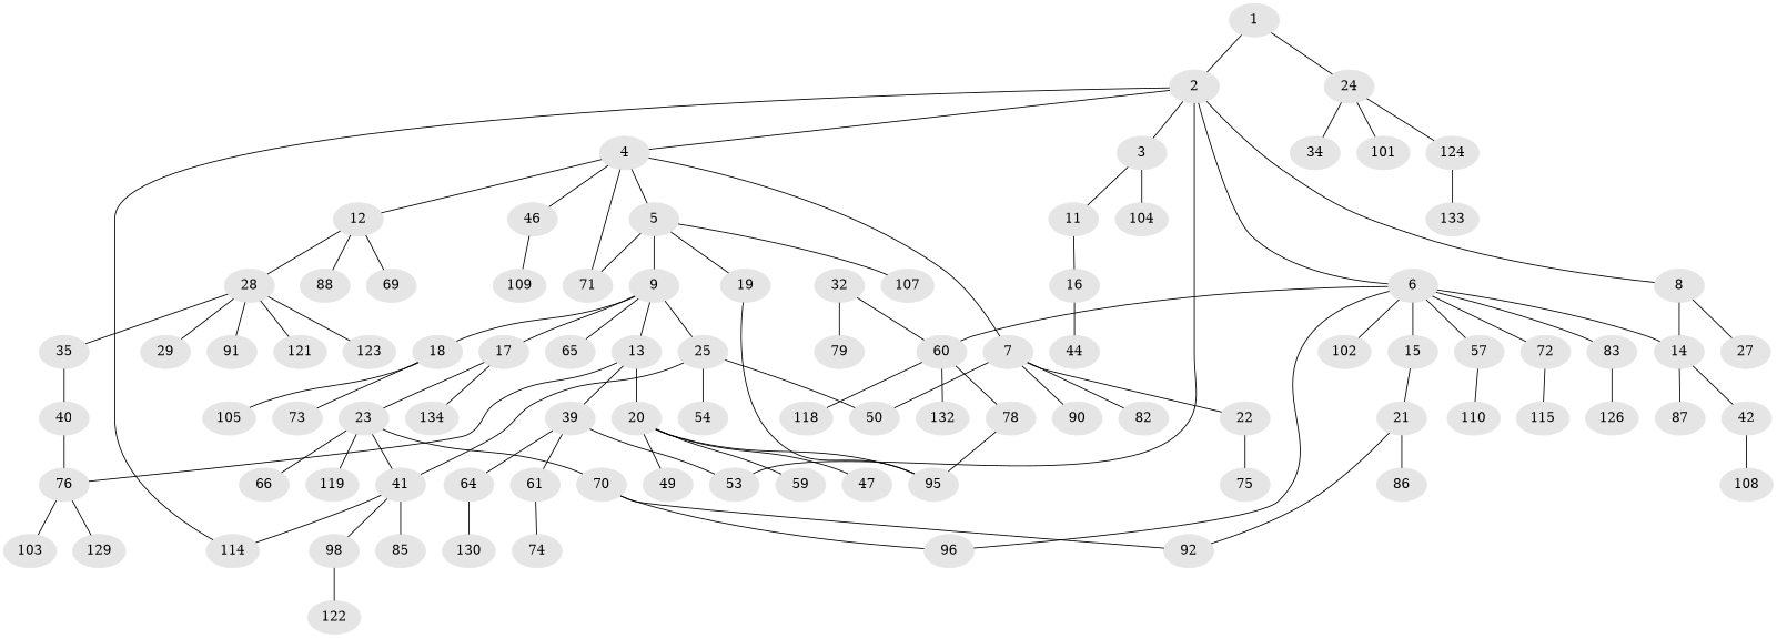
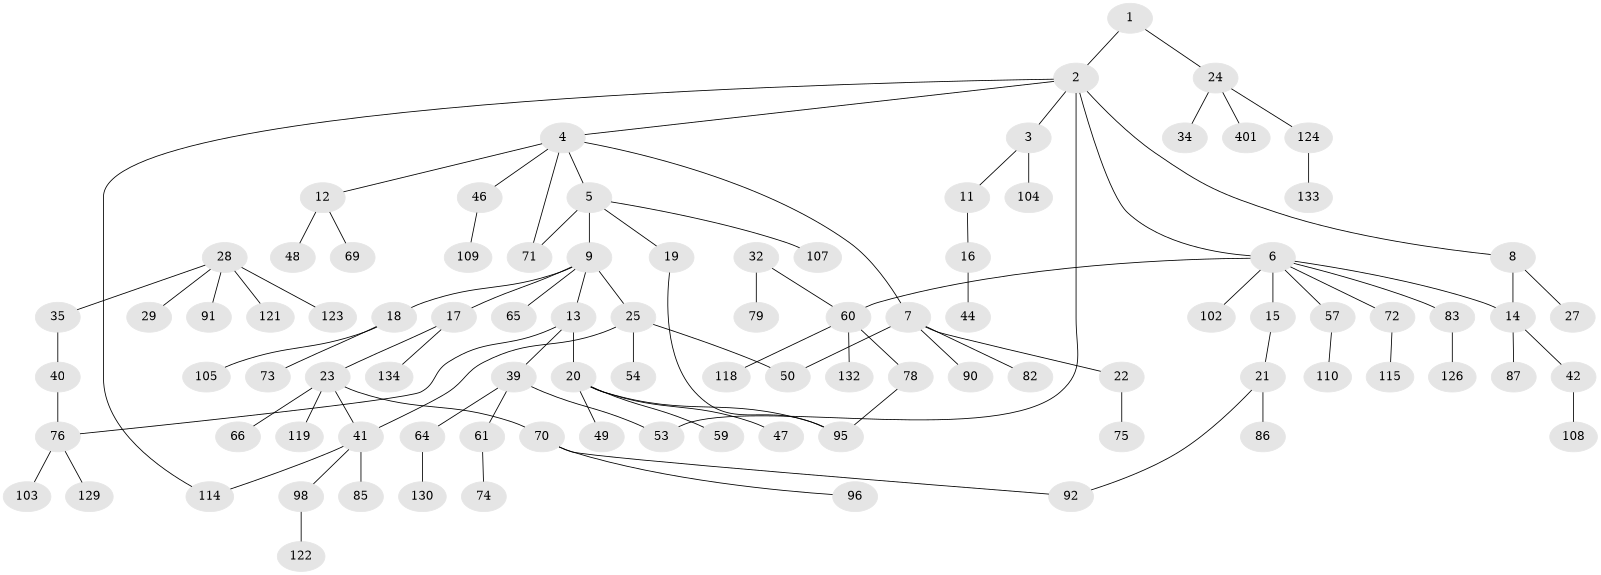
  graph {
    node [color=gray90 style=filled]
    2 [super="+125"]
    3 [super="+97"]
    4 [super="+31"]
    6 [super="+10"]
    8
    53
    114
    1
    24 [super="+45"]
    34
-   101
+   101 [label=401]
    124
    11 [super="+43"]
    104
    5 [super="+77"]
    7 [super="+81"]
    12 [super="+26"]
    46 [super="+58"]
    71 [super="+117"]
    14 [super="+33"]
    15
    57
    72
    83
    96 [super="+116"]
    102
    60 [super="+80"]
    27 [super="+84"]
    16 [super="+131"]
    9 [super="+37"]
    19 [super="+52"]
    107
    22
    50 [super="+111"]
    82
    90
    28 [super="+68"]
-   48 [label=88]
+   48
    69
    109
    13 [super="+36"]
    17 [super="+113"]
    18 [super="+93"]
    25 [super="+89"]
    65
    95 [super="+120"]
    42 [super="+63"]
    87
    21 [super="+106"]
    32 [super="+51"]
    79
    110
    115
    126
    75
    20 [super="+30"]
    39 [super="+94"]
    76 [super="+88"]
    23 [super="+55"]
    134
    73
    105
    41 [super="+62"]
    54
    44 [super="+127"]
    29
    35 [super="+38"]
    91
    121
    123
    47
    49 [super="+56"]
    59
    61
    64 [super="+67"]
    103
    129
    108 [super="+112"]
    86
    92
    66
    70
    119
    85
    98 [super="+99"]
    133
    40
    78
    118
    132
    74 [super="+100"]
    130
    122 [super="+128"]
    2 -- 3
    2 -- 4
    2 -- 6
    2 -- 8
    2 -- 53
    2 -- 114
    3 -- 11
    3 -- 104
    4 -- 5
    4 -- 7
    4 -- 12
    4 -- 46
    4 -- 71
    6 -- 14
    6 -- 15
    6 -- 57
    6 -- 72
    6 -- 83
-   6 -- 96
    6 -- 102
    6 -- 60
    8 -- 14
    8 -- 27
    1 -- 2
    1 -- 24
    24 -- 34
    24 -- 101
    24 -- 124
    124 -- 133
    11 -- 16
    5 -- 71
    5 -- 9
    5 -- 19
    5 -- 107
    7 -- 22
    7 -- 50 [weight=2]
    7 -- 82
    7 -- 90
-   12 -- 28
    12 -- 48
    12 -- 69
    46 -- 109
    14 -- 42
    14 -- 87
    15 -- 21
    57 -- 110
    72 -- 115
    83 -- 126
    60 -- 78
    60 -- 118
    60 -- 132
    16 -- 44
    9 -- 13
    9 -- 17
    9 -- 18
    9 -- 25
    9 -- 65
    19 -- 95
    22 -- 75
    28 -- 29
    28 -- 35
    28 -- 91
    28 -- 121
    28 -- 123
    13 -- 20
    13 -- 39
    13 -- 76
    17 -- 23
    17 -- 134
    18 -- 73
    18 -- 105
    25 -- 50
    25 -- 41
    25 -- 54
    42 -- 108
    21 -- 86
    21 -- 92
    32 -- 60
    32 -- 79
    20 -- 95
    20 -- 47
    20 -- 49
    20 -- 59
    39 -- 53
    39 -- 61
    39 -- 64
    76 -- 103
    76 -- 129
    23 -- 41
    23 -- 66
    23 -- 70
    23 -- 119
    41 -- 114
    41 -- 85
    41 -- 98
    35 -- 40
    61 -- 74
    64 -- 130
    70 -- 96
    70 -- 92
    98 -- 122
    40 -- 76
    78 -- 95
  }
